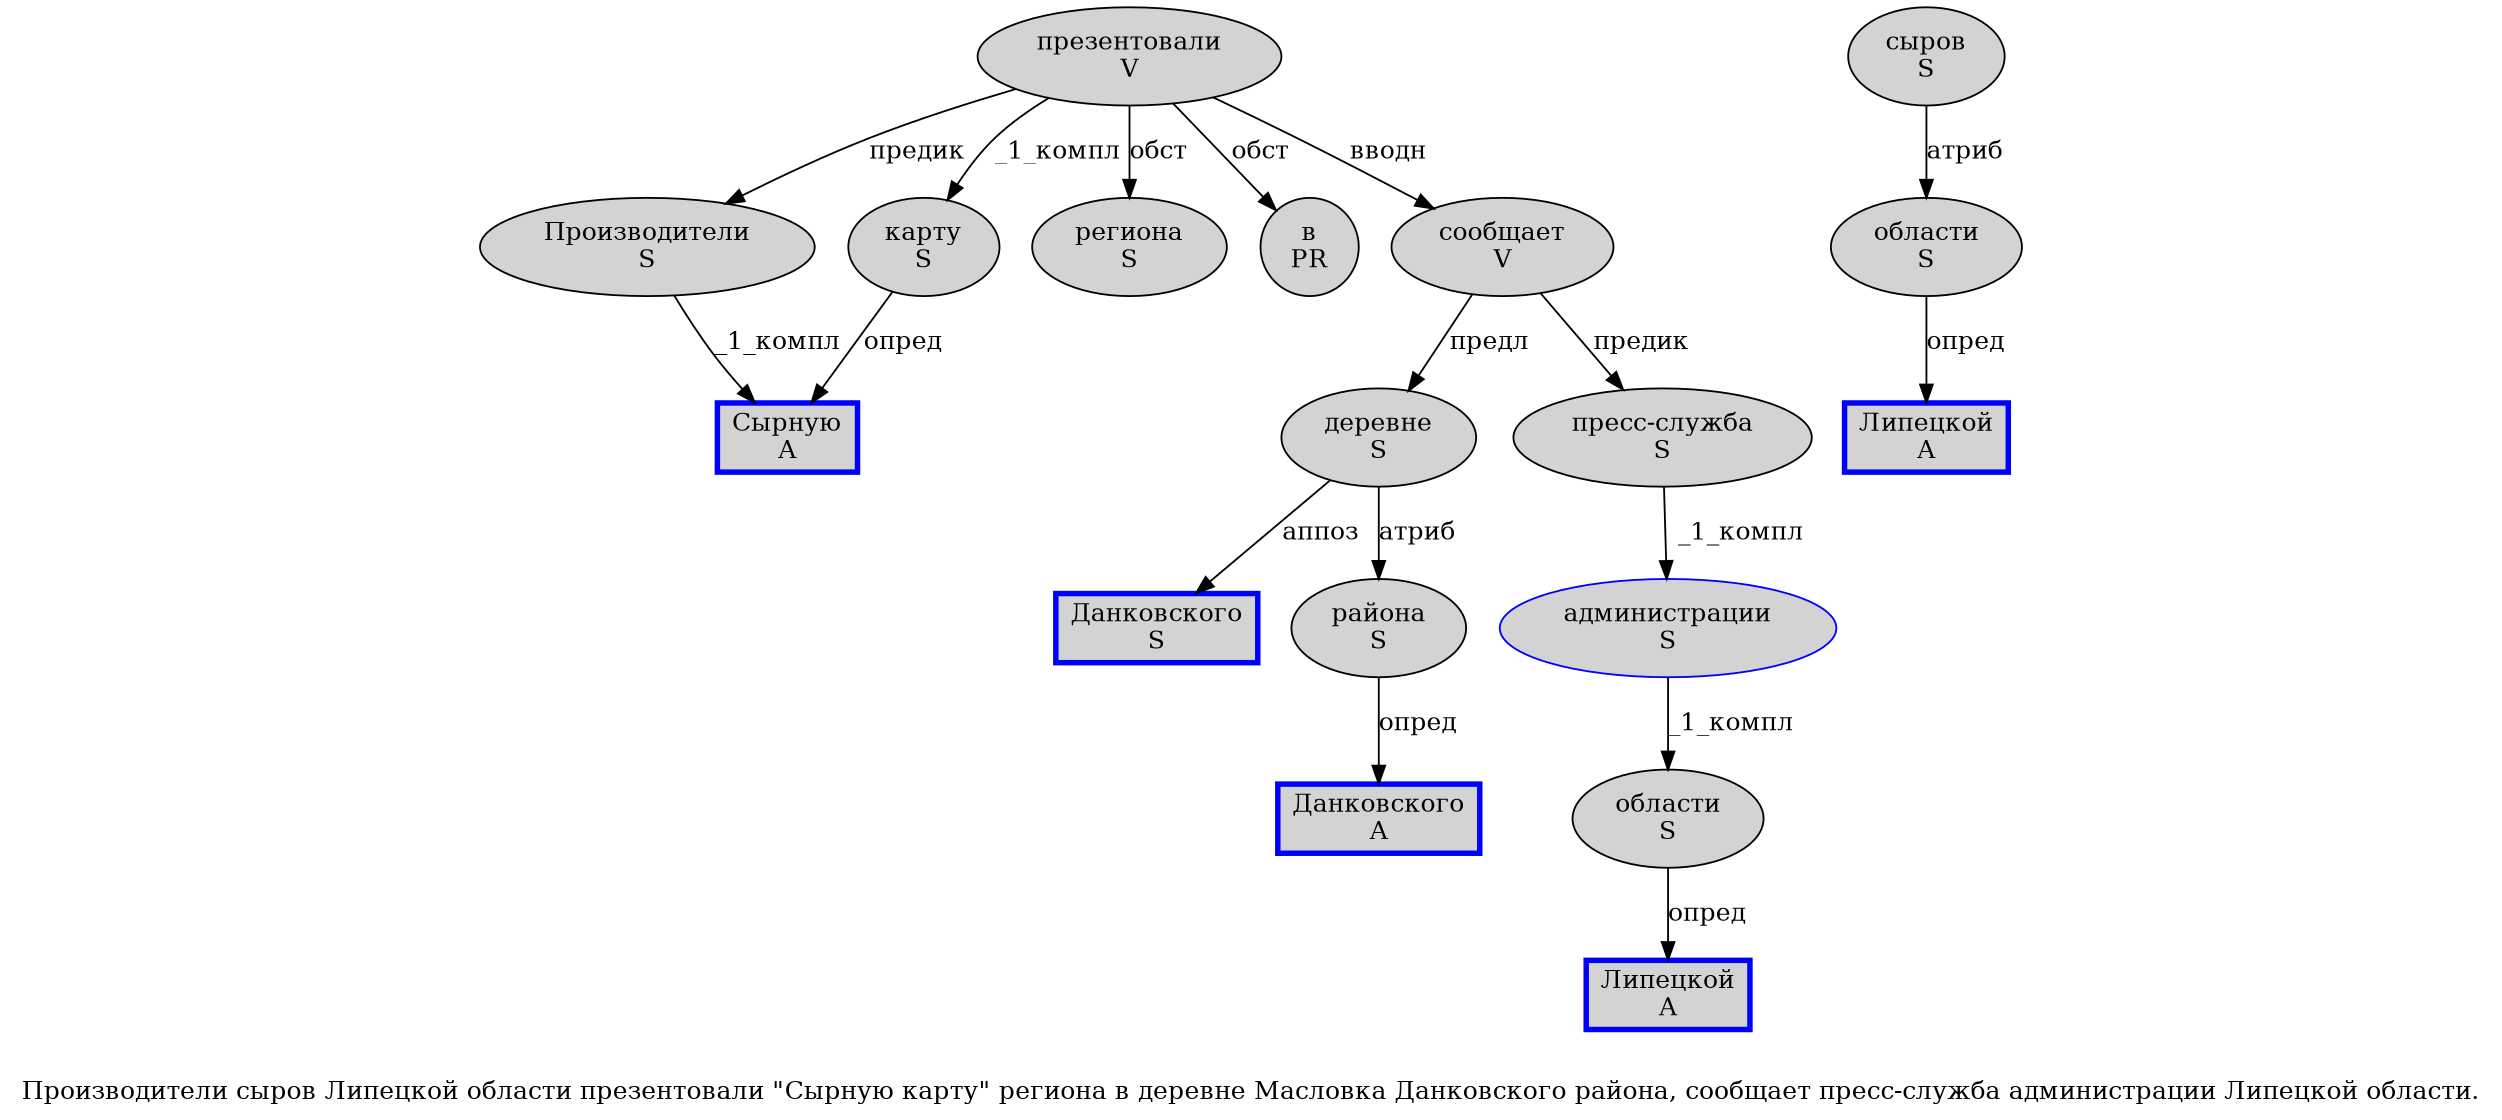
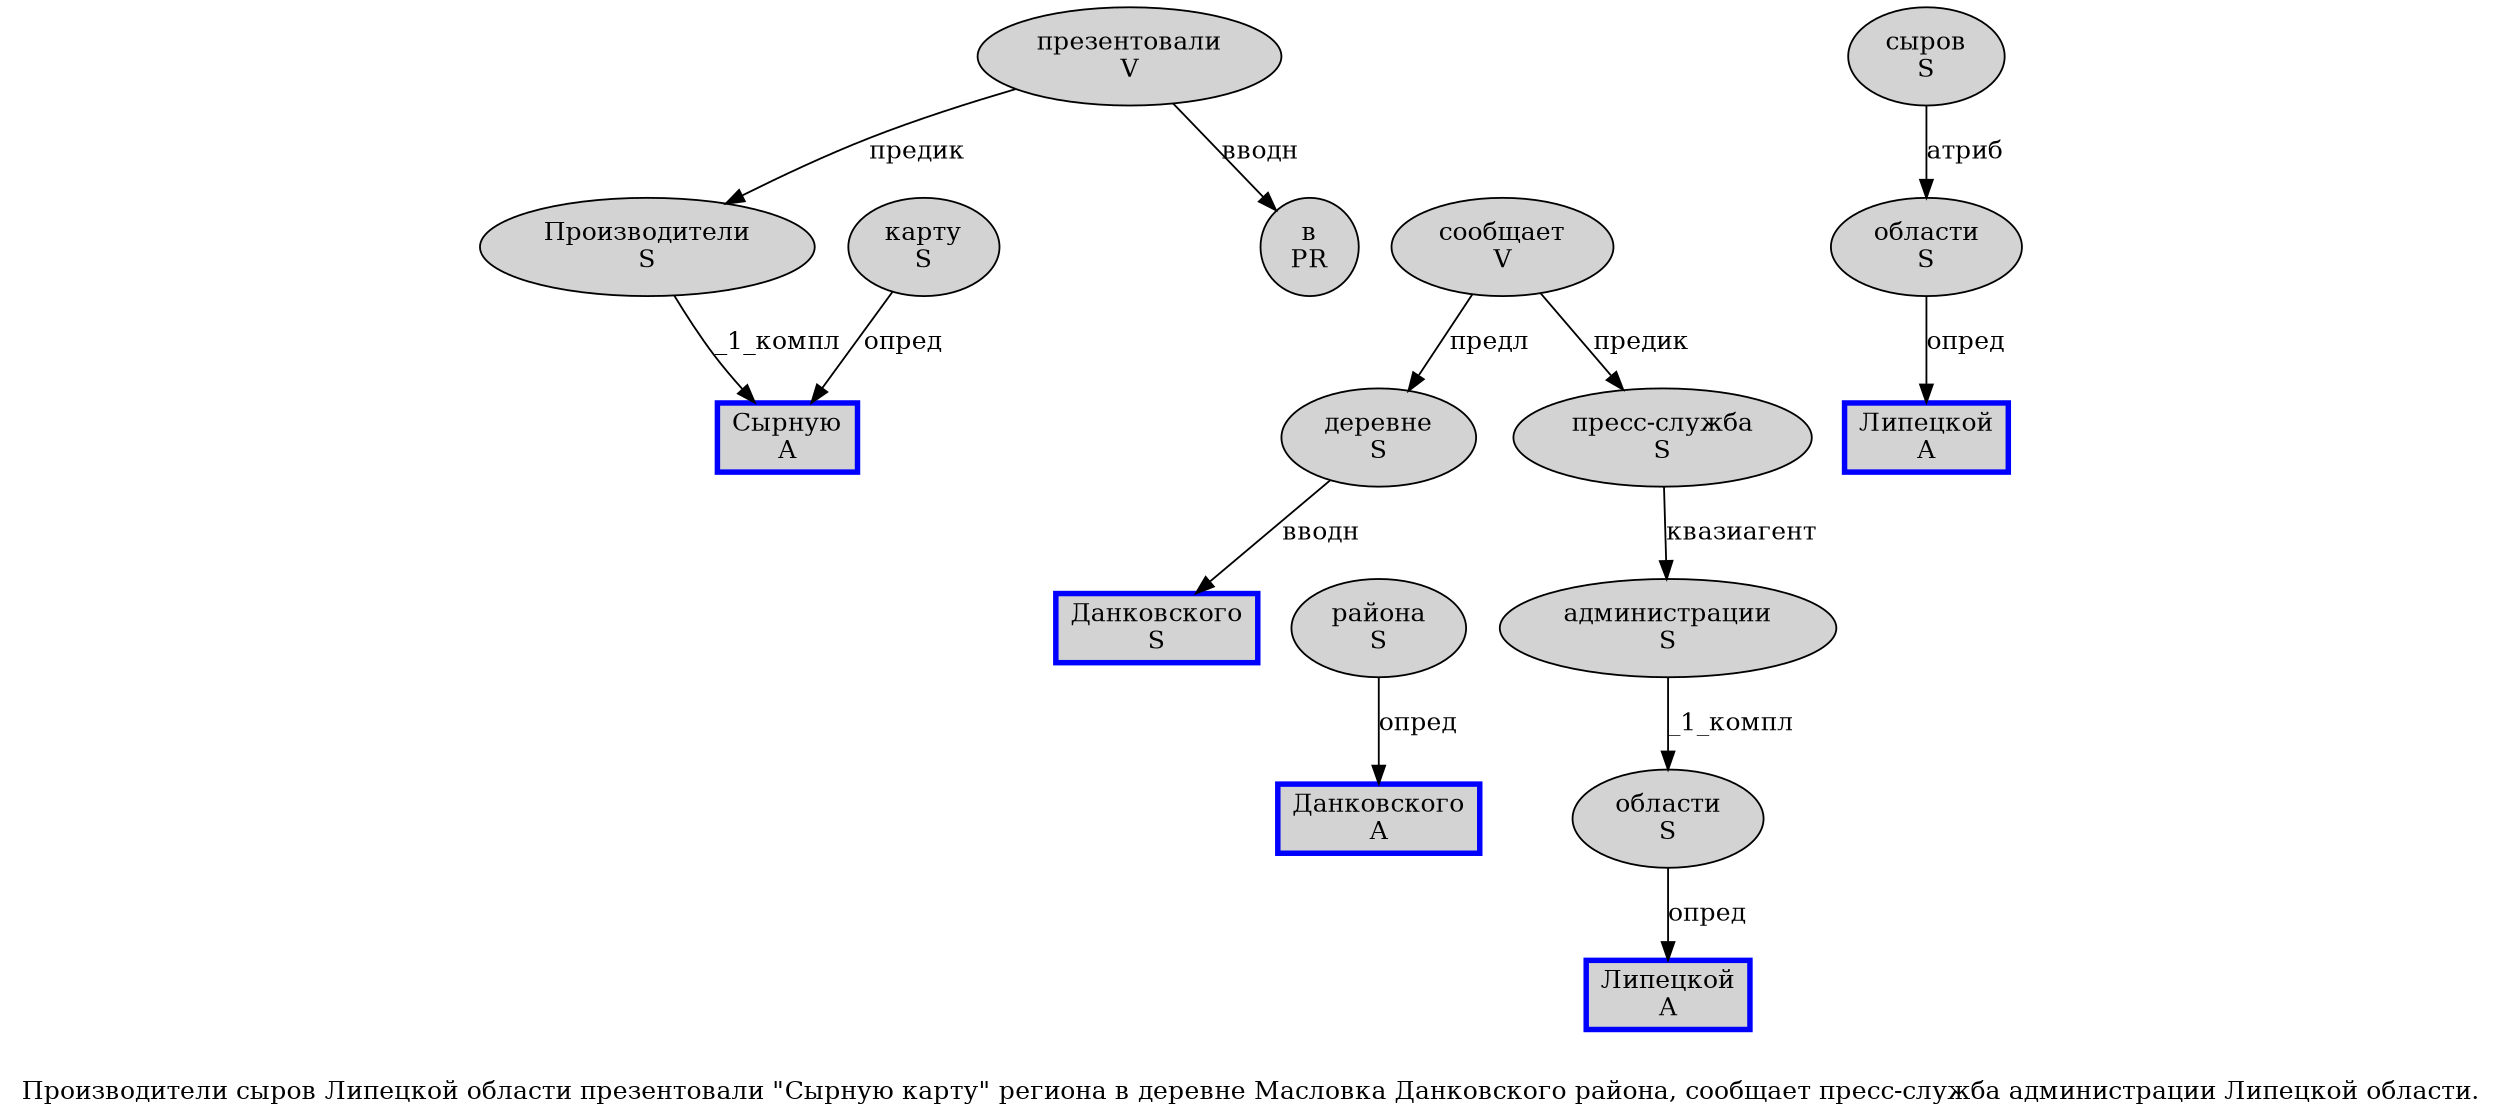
  digraph {
    label="Производители сыров Липецкой области презентовали \"Сырную карту\" региона в деревне Масловка Данковского района, сообщает пресс-служба администрации Липецкой области."
    node [fillcolor=lightgray penwidth=1 shape=ellipse style=filled]
    n1 [label="Производители\nS"]
    n2 [color=blue label="Сырную\nA" penwidth=3 shape=box]
    n3 [label="сыров\nS"]
    n4 [label="области\nS"]
    n5 [color=blue label="Липецкой\nA" penwidth=3 shape=box]
    n6 [label="презентовали\nV"]
    n7 [label="карту\nS"]
-   n8 [label="региона\nS"]
    n9 [label="в\nPR"]
    n10 [label="сообщает\nV"]
    n11 [label="деревне\nS"]
    n12 [label="пресс-служба\nS"]
    n13 [color=blue label="Данковского\nS" penwidth=3 shape=box]
    n14 [label="района\nS"]
    n15 [color=blue label="Данковского\nA" penwidth=3 shape=box]
-   n16 [label="администрации\nS" color=blue]
+   n16 [label="администрации\nS"]
    n17 [label="области\nS"]
    n18 [color=blue label="Липецкой\nA" penwidth=3 shape=box]
    n1 -> n2 [label="_1_компл"]
    n3 -> n4 [label="атриб"]
    n4 -> n5 [label="опред"]
    n6 -> n1 [label="предик"]
-   n6 -> n7 [label="_1_компл"]
-   n6 -> n8 [label="обст"]
-   n6 -> n9 [label="обст"]
-   n6 -> n10 [label="вводн"]
+   n6 -> n9 [label="вводн"]
    n7 -> n2 [label="опред"]
    n10 -> n11 [label="предл"]
    n10 -> n12 [label="предик"]
-   n11 -> n13 [label="аппоз"]
-   n11 -> n14 [label="атриб"]
-   n12 -> n16 [label="_1_компл"]
+   n11 -> n13 [label="вводн"]
+   n12 -> n16 [label="квазиагент"]
    n14 -> n15 [label="опред"]
    n16 -> n17 [label="_1_компл"]
    n17 -> n18 [label="опред"]
  }
